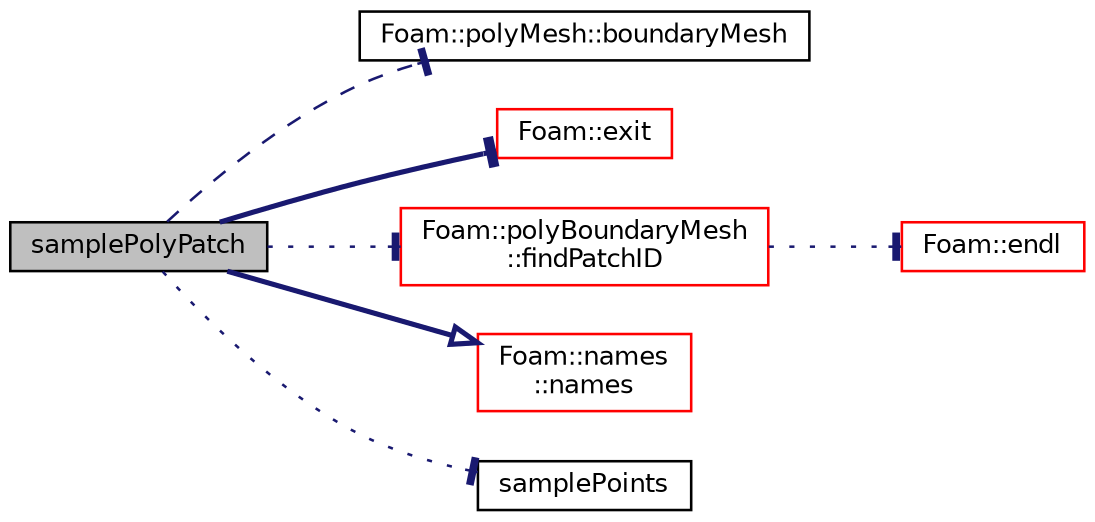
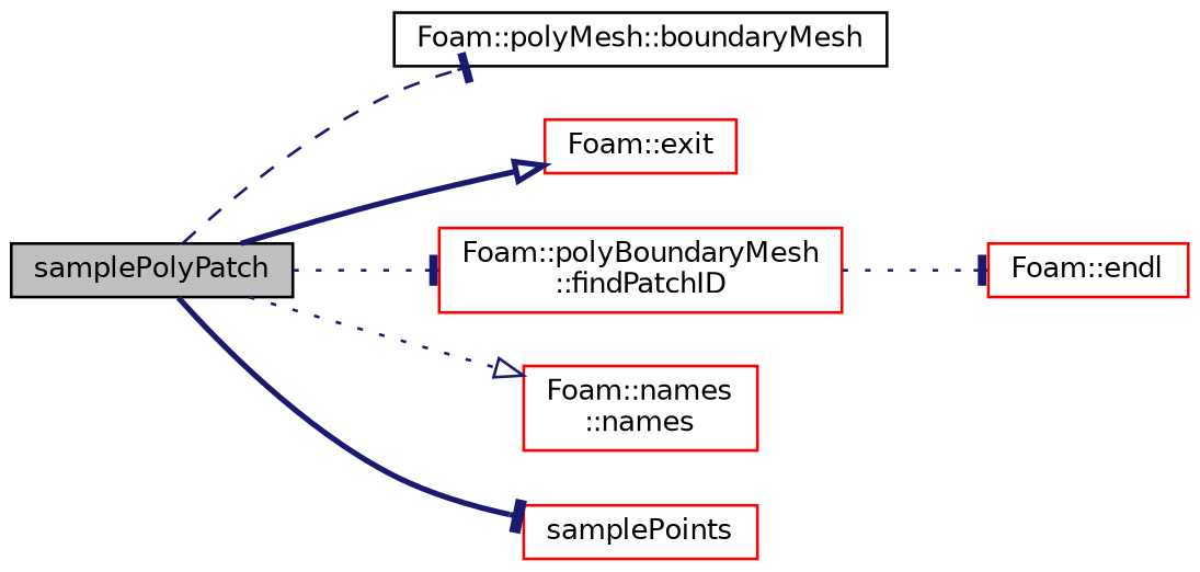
  digraph {
    fontname="DejaVu Sans"
    rankdir=LR
    node [color=red fontname="DejaVu Sans" fontsize=10 shape=record]
    edge [arrowhead=tee color=midnightblue fontname="DejaVu Sans" fontsize=10 labelfontname=FreeSans labelfontsize=10 style=bold]
    n1 [color=black fillcolor=grey75 fontcolor=black height=0.2 label=samplePolyPatch style=filled width=0.4]
    n2 [color=black height=0.2 label="Foam::polyMesh::boundaryMesh" width=0.4]
    n3 [height=0.2 label="Foam::exit" width=0.4]
    n4 [height=0.2 label="Foam::polyBoundaryMesh\l::findPatchID" width=0.4]
    n5 [height=0.2 label="Foam::names\l::names" width=0.4]
-   n6 [color=black height=0.2 label=samplePoints width=0.4]
+   n6 [height=0.2 label=samplePoints width=0.4]
    n7 [height=0.2 label="Foam::endl" width=0.4]
    n1 -> n2 [style=dashed]
-   n1 -> n3
+   n1 -> n3 [arrowhead=onormal]
    n1 -> n4 [style=dotted]
-   n1 -> n5 [arrowhead=onormal]
-   n1 -> n6 [style=dotted]
+   n1 -> n5 [arrowhead=onormal style=dotted]
+   n1 -> n6
    n4 -> n7 [style=dotted]
  }
